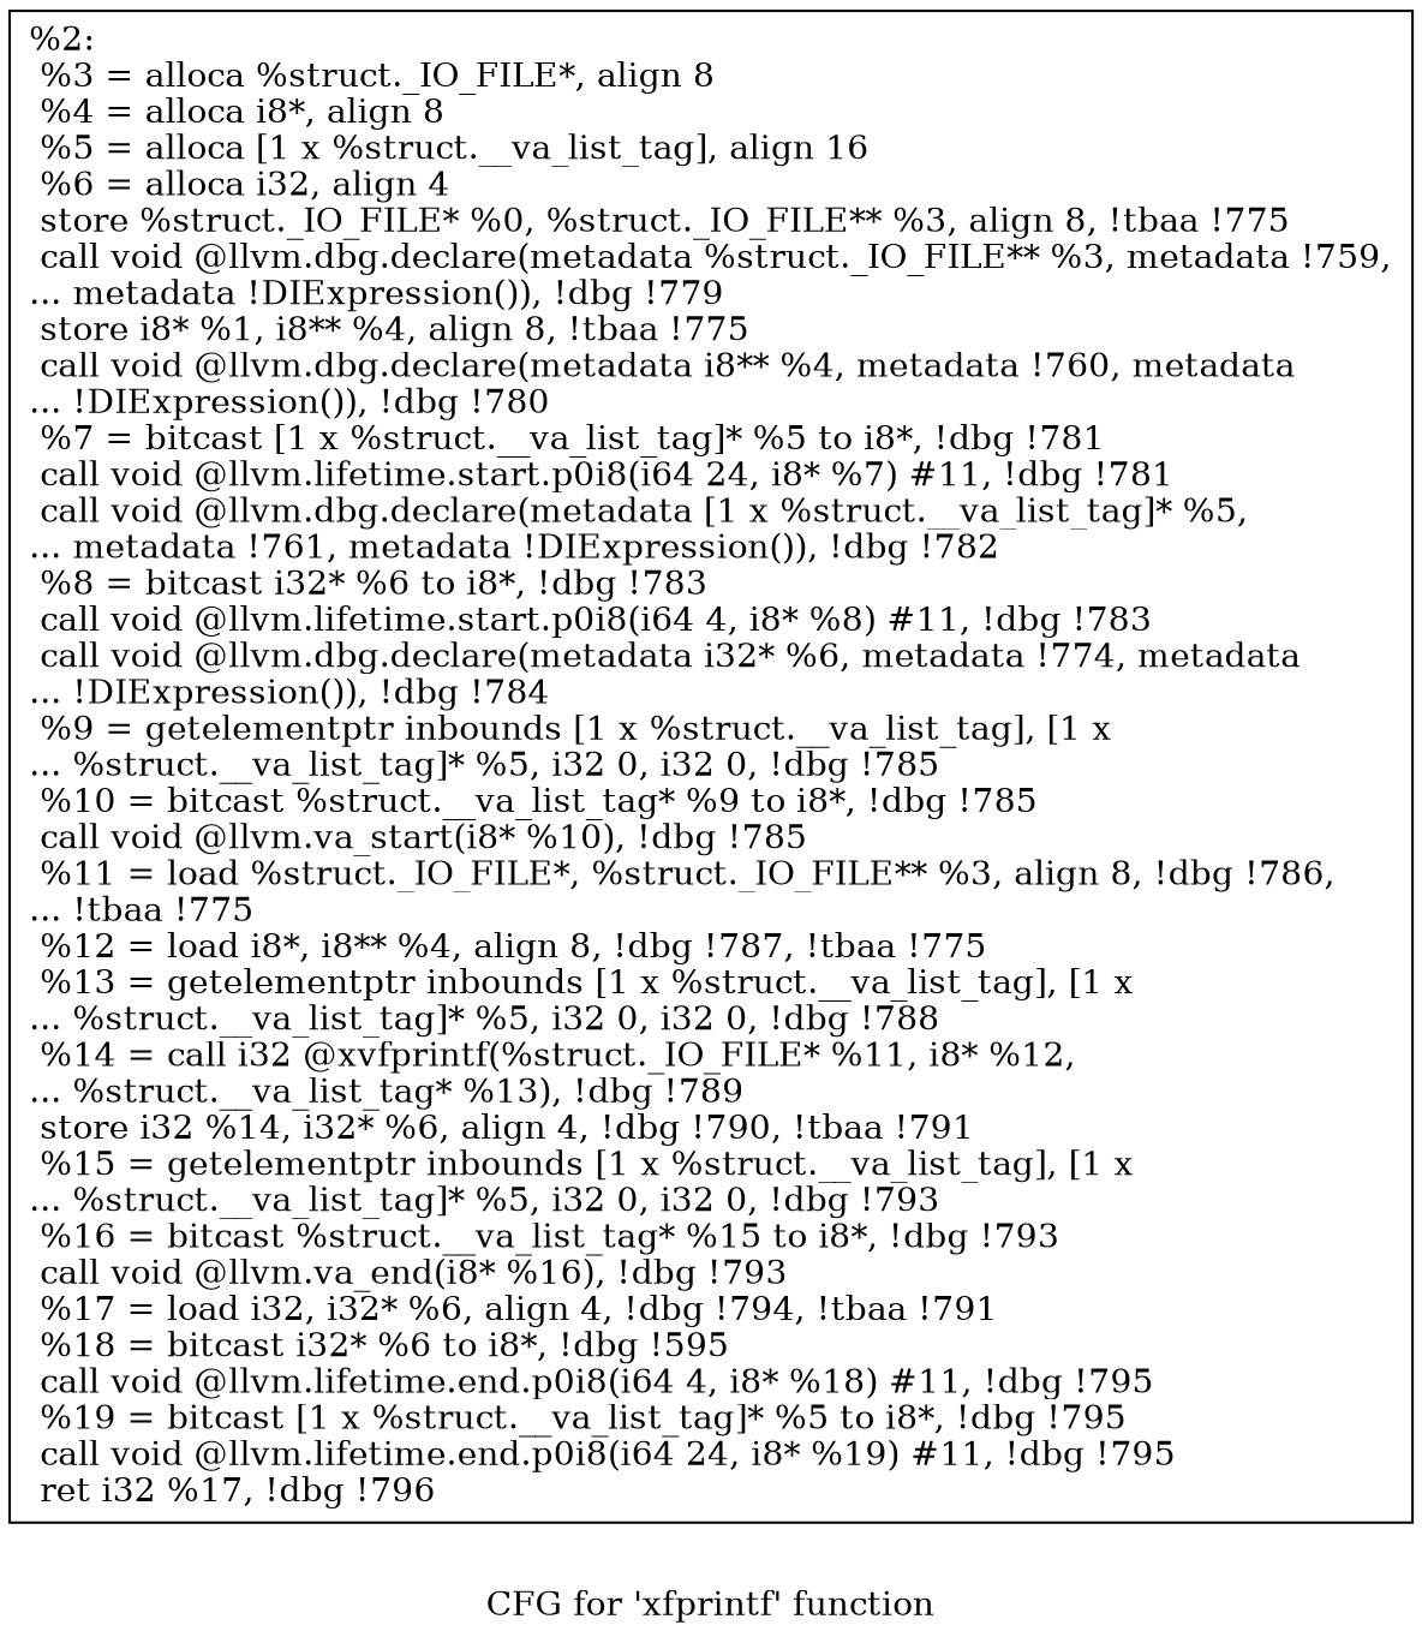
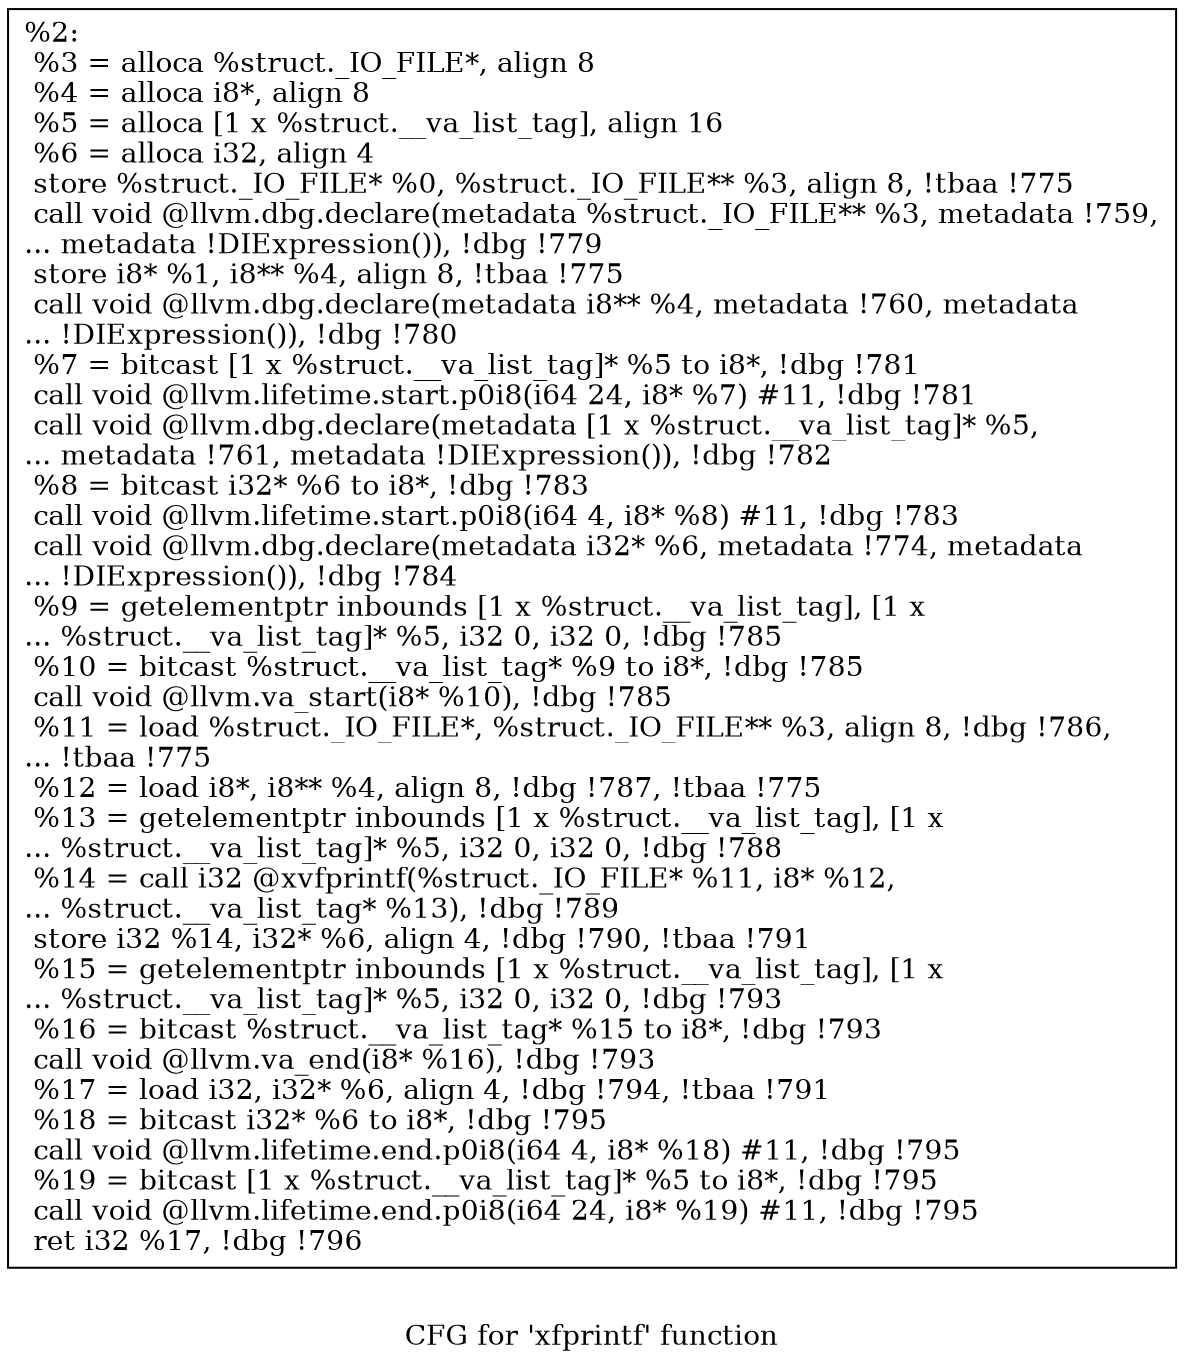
  digraph {
    label="CFG for 'xfprintf' function"
-   n1 [label="{%2:\l  %3 = alloca %struct._IO_FILE*, align 8\l  %4 = alloca i8*, align 8\l  %5 = alloca [1 x %struct.__va_list_tag], align 16\l  %6 = alloca i32, align 4\l  store %struct._IO_FILE* %0, %struct._IO_FILE** %3, align 8, !tbaa !775\l  call void @llvm.dbg.declare(metadata %struct._IO_FILE** %3, metadata !759,\l... metadata !DIExpression()), !dbg !779\l  store i8* %1, i8** %4, align 8, !tbaa !775\l  call void @llvm.dbg.declare(metadata i8** %4, metadata !760, metadata\l... !DIExpression()), !dbg !780\l  %7 = bitcast [1 x %struct.__va_list_tag]* %5 to i8*, !dbg !781\l  call void @llvm.lifetime.start.p0i8(i64 24, i8* %7) #11, !dbg !781\l  call void @llvm.dbg.declare(metadata [1 x %struct.__va_list_tag]* %5,\l... metadata !761, metadata !DIExpression()), !dbg !782\l  %8 = bitcast i32* %6 to i8*, !dbg !783\l  call void @llvm.lifetime.start.p0i8(i64 4, i8* %8) #11, !dbg !783\l  call void @llvm.dbg.declare(metadata i32* %6, metadata !774, metadata\l... !DIExpression()), !dbg !784\l  %9 = getelementptr inbounds [1 x %struct.__va_list_tag], [1 x\l... %struct.__va_list_tag]* %5, i32 0, i32 0, !dbg !785\l  %10 = bitcast %struct.__va_list_tag* %9 to i8*, !dbg !785\l  call void @llvm.va_start(i8* %10), !dbg !785\l  %11 = load %struct._IO_FILE*, %struct._IO_FILE** %3, align 8, !dbg !786,\l... !tbaa !775\l  %12 = load i8*, i8** %4, align 8, !dbg !787, !tbaa !775\l  %13 = getelementptr inbounds [1 x %struct.__va_list_tag], [1 x\l... %struct.__va_list_tag]* %5, i32 0, i32 0, !dbg !788\l  %14 = call i32 @xvfprintf(%struct._IO_FILE* %11, i8* %12,\l... %struct.__va_list_tag* %13), !dbg !789\l  store i32 %14, i32* %6, align 4, !dbg !790, !tbaa !791\l  %15 = getelementptr inbounds [1 x %struct.__va_list_tag], [1 x\l... %struct.__va_list_tag]* %5, i32 0, i32 0, !dbg !793\l  %16 = bitcast %struct.__va_list_tag* %15 to i8*, !dbg !793\l  call void @llvm.va_end(i8* %16), !dbg !793\l  %17 = load i32, i32* %6, align 4, !dbg !794, !tbaa !791\l  %18 = bitcast i32* %6 to i8*, !dbg !595\l  call void @llvm.lifetime.end.p0i8(i64 4, i8* %18) #11, !dbg !795\l  %19 = bitcast [1 x %struct.__va_list_tag]* %5 to i8*, !dbg !795\l  call void @llvm.lifetime.end.p0i8(i64 24, i8* %19) #11, !dbg !795\l  ret i32 %17, !dbg !796\l}" shape=record]
+   n1 [label="{%2:\l  %3 = alloca %struct._IO_FILE*, align 8\l  %4 = alloca i8*, align 8\l  %5 = alloca [1 x %struct.__va_list_tag], align 16\l  %6 = alloca i32, align 4\l  store %struct._IO_FILE* %0, %struct._IO_FILE** %3, align 8, !tbaa !775\l  call void @llvm.dbg.declare(metadata %struct._IO_FILE** %3, metadata !759,\l... metadata !DIExpression()), !dbg !779\l  store i8* %1, i8** %4, align 8, !tbaa !775\l  call void @llvm.dbg.declare(metadata i8** %4, metadata !760, metadata\l... !DIExpression()), !dbg !780\l  %7 = bitcast [1 x %struct.__va_list_tag]* %5 to i8*, !dbg !781\l  call void @llvm.lifetime.start.p0i8(i64 24, i8* %7) #11, !dbg !781\l  call void @llvm.dbg.declare(metadata [1 x %struct.__va_list_tag]* %5,\l... metadata !761, metadata !DIExpression()), !dbg !782\l  %8 = bitcast i32* %6 to i8*, !dbg !783\l  call void @llvm.lifetime.start.p0i8(i64 4, i8* %8) #11, !dbg !783\l  call void @llvm.dbg.declare(metadata i32* %6, metadata !774, metadata\l... !DIExpression()), !dbg !784\l  %9 = getelementptr inbounds [1 x %struct.__va_list_tag], [1 x\l... %struct.__va_list_tag]* %5, i32 0, i32 0, !dbg !785\l  %10 = bitcast %struct.__va_list_tag* %9 to i8*, !dbg !785\l  call void @llvm.va_start(i8* %10), !dbg !785\l  %11 = load %struct._IO_FILE*, %struct._IO_FILE** %3, align 8, !dbg !786,\l... !tbaa !775\l  %12 = load i8*, i8** %4, align 8, !dbg !787, !tbaa !775\l  %13 = getelementptr inbounds [1 x %struct.__va_list_tag], [1 x\l... %struct.__va_list_tag]* %5, i32 0, i32 0, !dbg !788\l  %14 = call i32 @xvfprintf(%struct._IO_FILE* %11, i8* %12,\l... %struct.__va_list_tag* %13), !dbg !789\l  store i32 %14, i32* %6, align 4, !dbg !790, !tbaa !791\l  %15 = getelementptr inbounds [1 x %struct.__va_list_tag], [1 x\l... %struct.__va_list_tag]* %5, i32 0, i32 0, !dbg !793\l  %16 = bitcast %struct.__va_list_tag* %15 to i8*, !dbg !793\l  call void @llvm.va_end(i8* %16), !dbg !793\l  %17 = load i32, i32* %6, align 4, !dbg !794, !tbaa !791\l  %18 = bitcast i32* %6 to i8*, !dbg !795\l  call void @llvm.lifetime.end.p0i8(i64 4, i8* %18) #11, !dbg !795\l  %19 = bitcast [1 x %struct.__va_list_tag]* %5 to i8*, !dbg !795\l  call void @llvm.lifetime.end.p0i8(i64 24, i8* %19) #11, !dbg !795\l  ret i32 %17, !dbg !796\l}" shape=record]
  }
